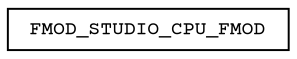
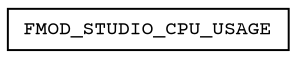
  digraph {
    rankdir=LR
    fontname="Courier Prime"
-   n1 [color=black fillcolor=white fontname="Courier Prime" fontsize=10 height=0.2 label=FMOD_STUDIO_CPU_FMOD shape=record style=filled width=0.4]
+   n1 [color=black fillcolor=white fontname="Courier Prime" fontsize=10 height=0.2 label=FMOD_STUDIO_CPU_USAGE shape=record style=filled width=0.4]
  }
